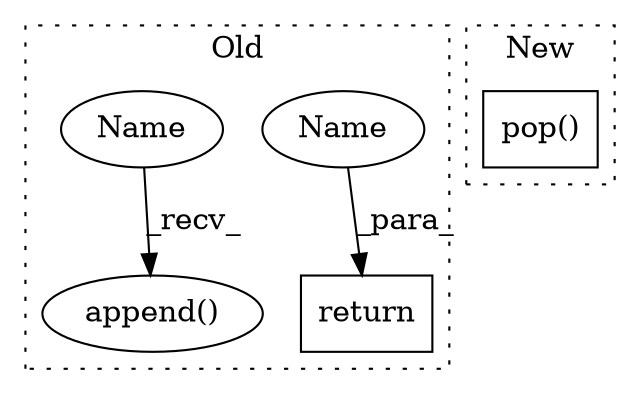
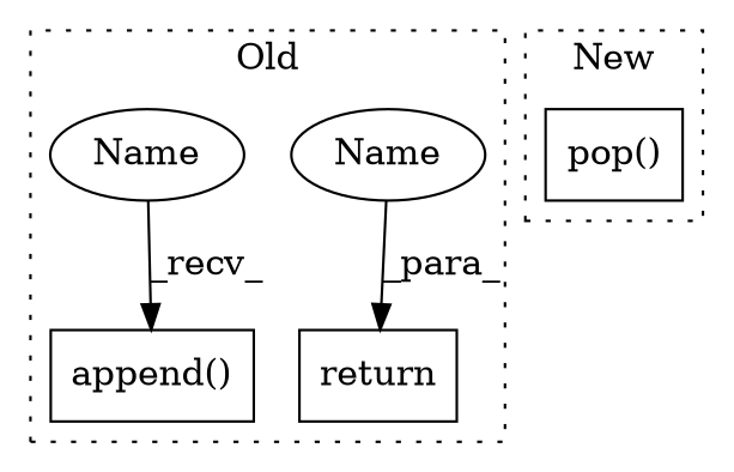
  digraph {
    node [a=75 l=10 shape=box]
-   n1 [l="18,1" label="append()" s="4330,4352" shape=ellipse]
+   n1 [l="18,1" label="append()" s="4330,4352"]
    n2 [a=93 l=7 label=return s=4304]
    n3 [a=87 label=Name s=4311 shape=ellipse]
    n4 [a=87 label=Name s=4330 shape=ellipse]
    n5 [l=15 label="pop()" s=4728]
    subgraph cluster_1 {
      label=Old
      style=dotted
      n1
      n2
      n3
      n4
    }
    subgraph cluster_2 {
      label=New
      style=dotted
      n5
    }
    n3 -> n2 [label=_para_]
    n4 -> n1 [label=_recv_]
  }
